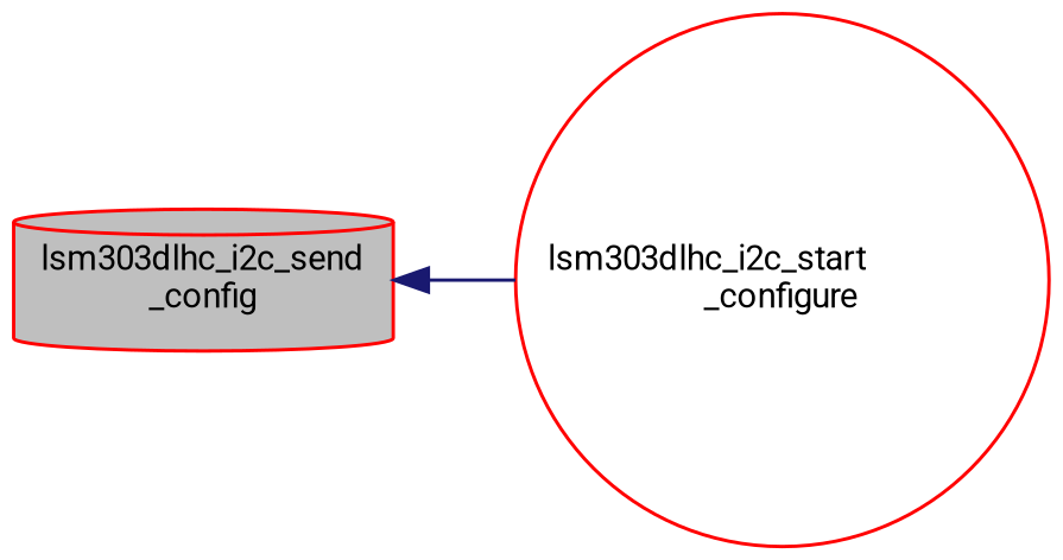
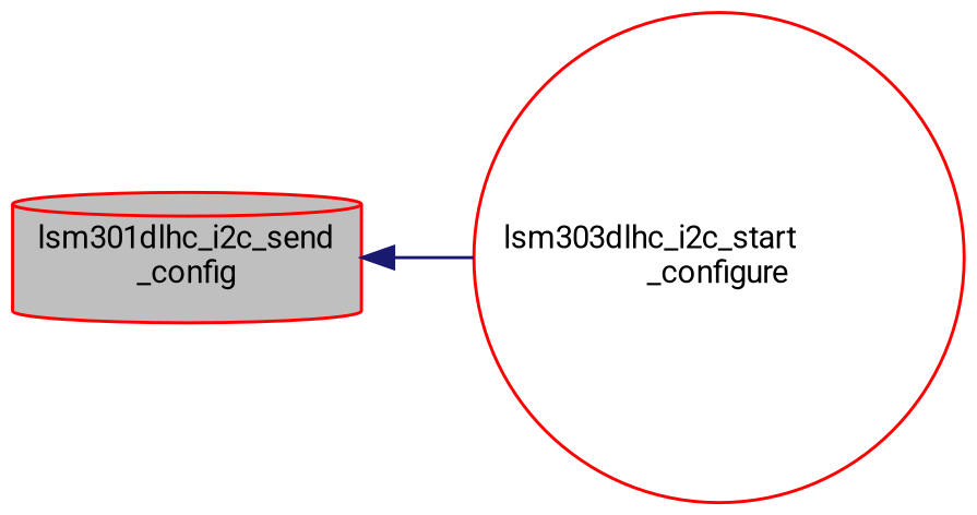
  digraph {
    rankdir=LR
    fontname=Roboto
    node [color=red fontname=Roboto fontsize=10 style=filled]
-   n1 [fillcolor=grey75 fontcolor=black height=0.2 label="lsm303dlhc_i2c_send\l_config" shape=cylinder width=0.4]
+   n1 [fillcolor=grey75 fontcolor=black height=0.2 label="lsm301dlhc_i2c_send\l_config" shape=cylinder width=0.4]
    n2 [fillcolor=white height=0.2 label="lsm303dlhc_i2c_start\l_configure" shape=circle width=0.4]
    n1 -> n2 [color=midnightblue dir=back fontname=Roboto fontsize=10 labelfontname=FreeSans labelfontsize=10 style=solid]
  }
